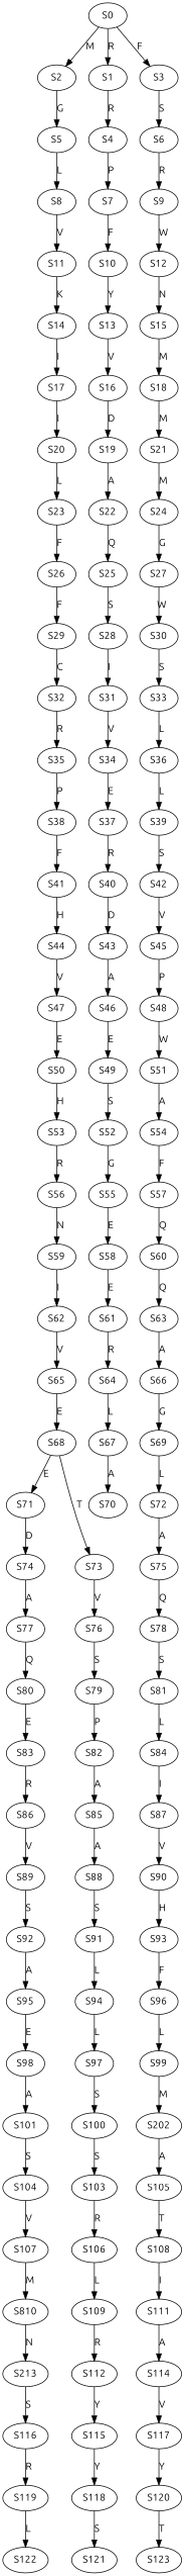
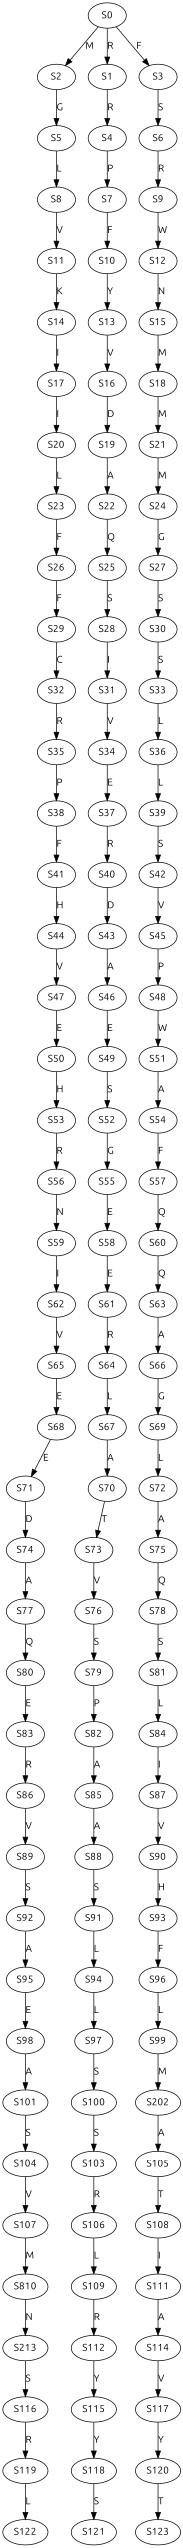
  strict digraph {
    fontname=Ubuntu
    node [fontname=Ubuntu]
    edge [fontname=Ubuntu]
    S0
    S1
    S2
    S3
    S4
    S5
    S6
    S7
    S8
    S9
    S10
    S11
    S12
    S13
    S14
    S15
    S16
    S17
    S18
    S19
    S20
    S21
    S22
    S23
    S24
    S25
    S26
    S27
    S28
    S29
    S30
    S31
    S32
    S33
    S34
    S35
    S36
    S37
    S38
    S39
    S40
    S41
    S42
    S43
    S44
    S45
    S46
    S47
    S48
    S49
    S50
    S51
    S52
    S53
    S54
    S55
    S56
    S57
    S58
    S59
    S60
    S61
    S62
    S63
    S64
    S65
    S66
    S67
    S68
    S69
    S70
    S71
    S72
    S73
    S74
    S75
    S76
    S77
    S78
    S79
    S80
    S81
    S82
    S83
    S84
    S85
    S86
    S87
    S88
    S89
    S90
    S91
    S92
    S93
    S94
    S95
    S96
    S97
    S98
    S99
    S100
    S101
    n103 [label=S202]
    S103
    S104
    S105
    S106
    S107
    S108
    S109
    n111 [label=S810]
    S111
    S112
    n114 [label=S213]
    S114
    S115
    S116
    S117
    S118
    S119
    S120
    S121
    S122
    S123
    S0 -> S1 [label=R]
    S0 -> S2 [label=M]
    S0 -> S3 [label=F]
    S1 -> S4 [label=R]
    S2 -> S5 [label=G]
    S3 -> S6 [label=S]
    S4 -> S7 [label=P]
    S5 -> S8 [label=L]
    S6 -> S9 [label=R]
    S7 -> S10 [label=F]
    S8 -> S11 [label=V]
    S9 -> S12 [label=W]
    S10 -> S13 [label=Y]
    S11 -> S14 [label=K]
    S12 -> S15 [label=N]
    S13 -> S16 [label=V]
    S14 -> S17 [label=I]
    S15 -> S18 [label=M]
    S16 -> S19 [label=D]
    S17 -> S20 [label=I]
    S18 -> S21 [label=M]
    S19 -> S22 [label=A]
    S20 -> S23 [label=L]
    S21 -> S24 [label=M]
    S22 -> S25 [label=Q]
    S23 -> S26 [label=F]
    S24 -> S27 [label=G]
    S25 -> S28 [label=S]
    S26 -> S29 [label=F]
-   S27 -> S30 [label=W]
+   S27 -> S30 [label=S]
    S28 -> S31 [label=I]
    S29 -> S32 [label=C]
    S30 -> S33 [label=S]
    S31 -> S34 [label=V]
    S32 -> S35 [label=R]
    S33 -> S36 [label=L]
    S34 -> S37 [label=E]
    S35 -> S38 [label=P]
    S36 -> S39 [label=L]
    S37 -> S40 [label=R]
    S38 -> S41 [label=F]
    S39 -> S42 [label=S]
    S40 -> S43 [label=D]
    S41 -> S44 [label=H]
    S42 -> S45 [label=V]
    S43 -> S46 [label=A]
    S44 -> S47 [label=V]
    S45 -> S48 [label=P]
    S46 -> S49 [label=E]
    S47 -> S50 [label=E]
    S48 -> S51 [label=W]
    S49 -> S52 [label=S]
    S50 -> S53 [label=H]
    S51 -> S54 [label=A]
    S52 -> S55 [label=G]
    S53 -> S56 [label=R]
    S54 -> S57 [label=F]
    S55 -> S58 [label=E]
    S56 -> S59 [label=N]
    S57 -> S60 [label=Q]
    S58 -> S61 [label=E]
    S59 -> S62 [label=I]
    S60 -> S63 [label=Q]
    S61 -> S64 [label=R]
    S62 -> S65 [label=V]
    S63 -> S66 [label=A]
    S64 -> S67 [label=L]
    S65 -> S68 [label=E]
    S66 -> S69 [label=G]
    S67 -> S70 [label=A]
    S68 -> S71 [label=E]
    S69 -> S72 [label=L]
-   S68 -> S73 [label=T]
+   S70 -> S73 [label=T]
    S71 -> S74 [label=D]
    S72 -> S75 [label=A]
    S73 -> S76 [label=V]
    S74 -> S77 [label=A]
    S75 -> S78 [label=Q]
    S76 -> S79 [label=S]
    S77 -> S80 [label=Q]
    S78 -> S81 [label=S]
    S79 -> S82 [label=P]
    S80 -> S83 [label=E]
    S81 -> S84 [label=L]
    S82 -> S85 [label=A]
    S83 -> S86 [label=R]
    S84 -> S87 [label=I]
    S85 -> S88 [label=A]
    S86 -> S89 [label=V]
    S87 -> S90 [label=V]
    S88 -> S91 [label=S]
    S89 -> S92 [label=S]
    S90 -> S93 [label=H]
    S91 -> S94 [label=L]
    S92 -> S95 [label=A]
    S93 -> S96 [label=F]
    S94 -> S97 [label=L]
    S95 -> S98 [label=E]
    S96 -> S99 [label=L]
    S97 -> S100 [label=S]
    S98 -> S101 [label=A]
    S99 -> n103 [label=M]
    S100 -> S103 [label=S]
    S101 -> S104 [label=S]
    n103 -> S105 [label=A]
    S103 -> S106 [label=R]
    S104 -> S107 [label=V]
    S105 -> S108 [label=T]
    S106 -> S109 [label=L]
    S107 -> n111 [label=M]
    S108 -> S111 [label=I]
    S109 -> S112 [label=R]
    n111 -> n114 [label=N]
    S111 -> S114 [label=A]
    S112 -> S115 [label=Y]
    n114 -> S116 [label=S]
    S114 -> S117 [label=V]
    S115 -> S118 [label=Y]
    S116 -> S119 [label=R]
    S117 -> S120 [label=Y]
    S118 -> S121 [label=S]
    S119 -> S122 [label=L]
    S120 -> S123 [label=T]
  }
